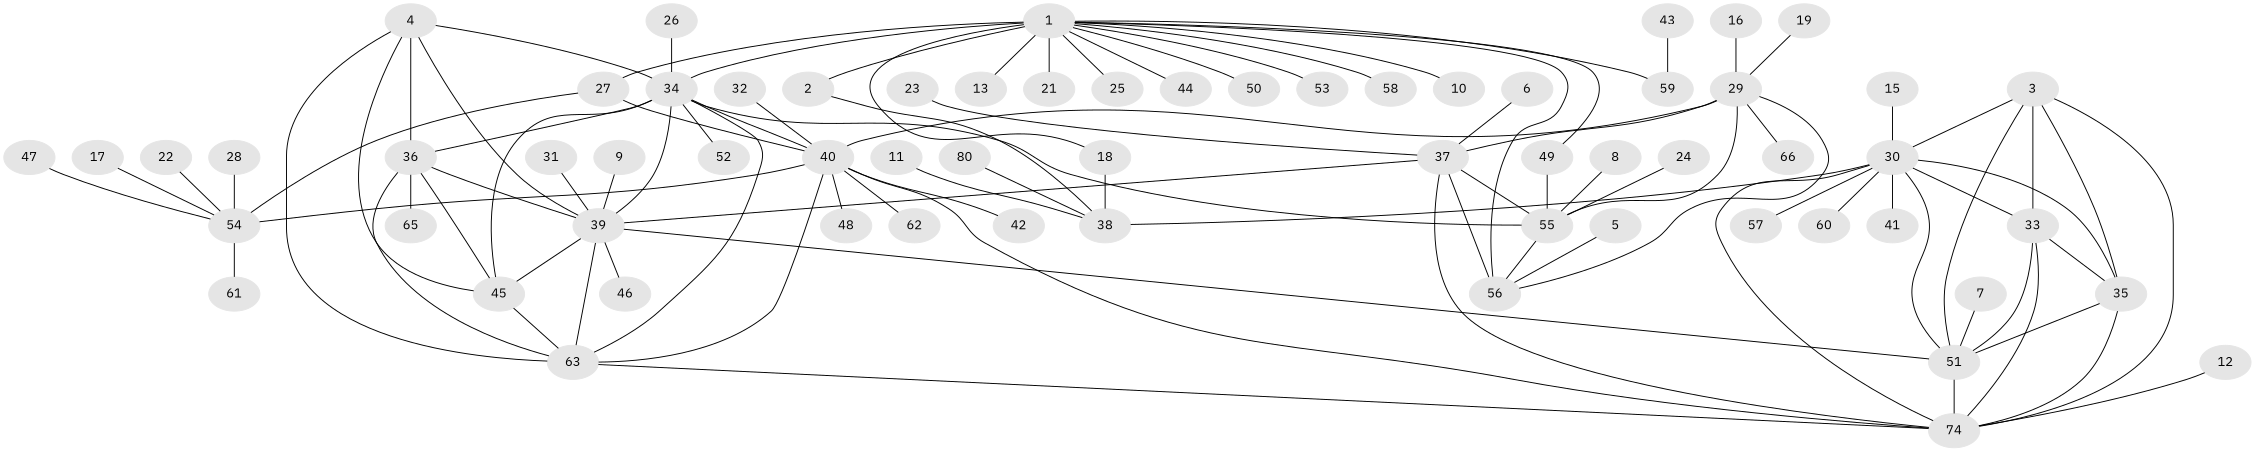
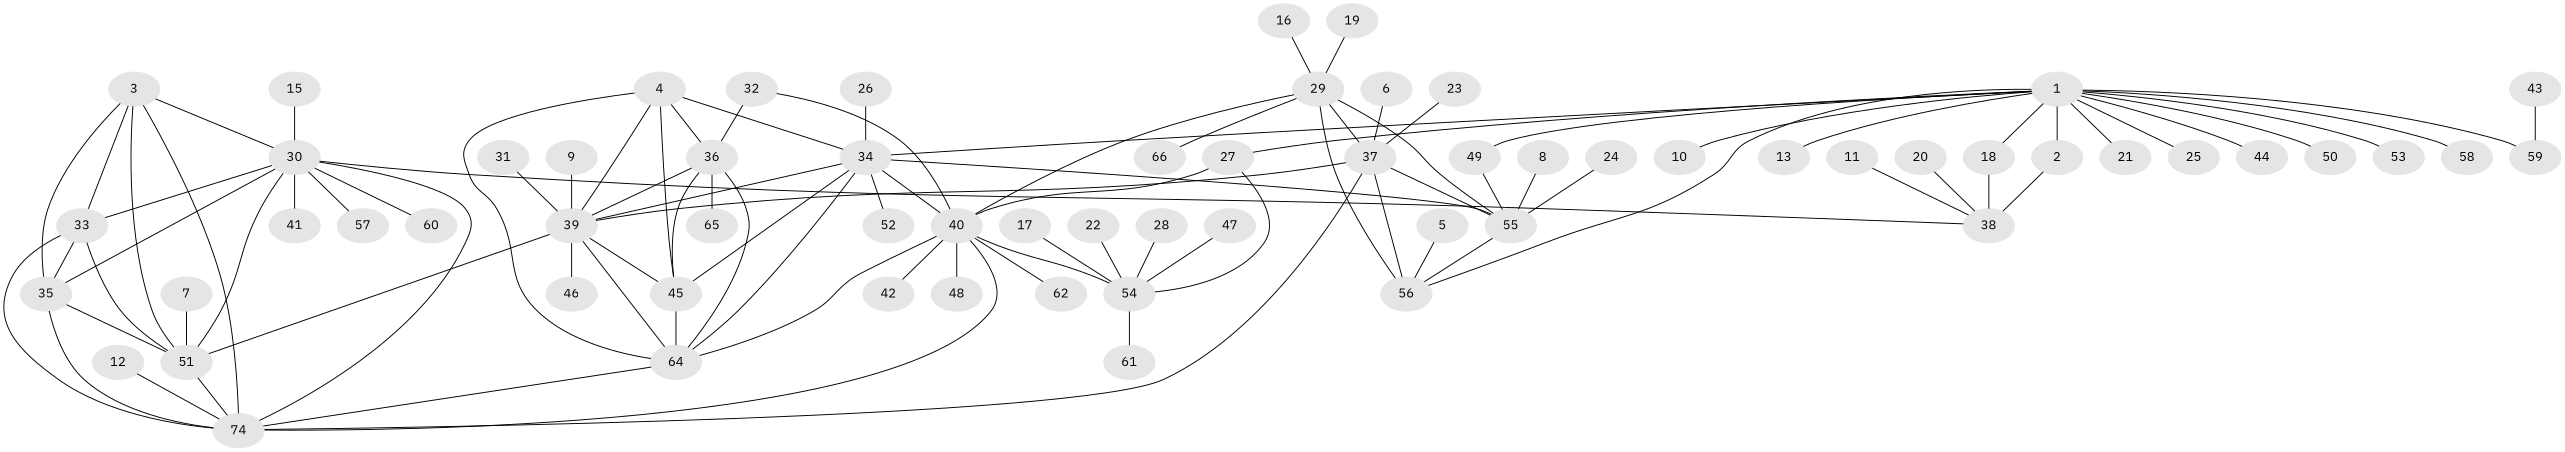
  graph {
    fontname="IBM Plex Sans"
    node [color=gray90 fontname="IBM Plex Sans" style=filled]
    edge [fontname="IBM Plex Sans" weight=1.0]
    1
    2
    10
    13
    18
    21
    25
    27
    34
    44
    49
    50
    53
    56
    58
    59
    38
    54
    40
    36
    39
    45
-   63
+   63 [label=64]
    55
    52
    3
    30
    33
    35
    51
    n31 [label=74]
    41
    57
    60
    4
    65
    46
    5
    6
    37
    7
    8
    9
    11
    12
    15
    16
    29
    66
    17
    61
    19
-   20 [label=80]
+   20
    22
    23
    24
    26
    42
    48
    62
    28
    31
    32
    43
    47
    1 -- 2 [weight=4.0]
    1 -- 10
    1 -- 13
    1 -- 18
    1 -- 21
    1 -- 25
    1 -- 27 [weight=2.0]
    1 -- 34
    1 -- 44
    1 -- 49
    1 -- 50
    1 -- 53
    1 -- 56
    1 -- 58
    1 -- 59
    2 -- 38
    18 -- 38 [weight=4.0]
    27 -- 54
    27 -- 40 [weight=4.0]
    34 -- 40
-   34 -- 36
+   32 -- 36
    34 -- 39
    34 -- 45
    34 -- 63
    34 -- 55
    34 -- 52
    49 -- 55
    54 -- 61
    40 -- 54 [weight=4.0]
    40 -- 63
    40 -- n31
    40 -- 42
    40 -- 48
    40 -- 62
    36 -- 39
    36 -- 45
    36 -- 63
    36 -- 65
    39 -- 45
    39 -- 63
    39 -- 51
    39 -- 46
    45 -- 63
    63 -- n31
    55 -- 56
    3 -- 30
    3 -- 33
    3 -- 35
    3 -- 51
    3 -- n31
    30 -- 38
    30 -- 33
    30 -- 35
    30 -- 51
    30 -- n31
    30 -- 41
    30 -- 57
    30 -- 60
    33 -- 35
    33 -- 51
    33 -- n31
    35 -- 51
    35 -- n31
    51 -- n31
    4 -- 34
    4 -- 36
    4 -- 39
    4 -- 45
    4 -- 63
    5 -- 56
    6 -- 37
    37 -- 56 [weight=3.0]
    37 -- 39
    37 -- 55 [weight=3.0]
    37 -- n31
    7 -- 51
    8 -- 55
    9 -- 39
    11 -- 38
    12 -- n31
    15 -- 30
    16 -- 29
    29 -- 56
    29 -- 40
    29 -- 55
    29 -- 37 [weight=3.0]
    29 -- 66
    17 -- 54
    19 -- 29
    20 -- 38
    22 -- 54
    23 -- 37
    24 -- 55
    26 -- 34
    28 -- 54
    31 -- 39
    32 -- 40
    43 -- 59
    47 -- 54
  }
